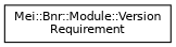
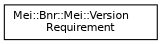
  digraph {
    rankdir=LR
-   n1 [color=black fillcolor=white fontname=Helvetica fontsize=10 height=0.2 label="Mei::Bnr::Module::Version\lRequirement" shape=record style=filled width=0.4]
+   n1 [color=black fillcolor=white fontname=Helvetica fontsize=10 height=0.2 label="Mei::Bnr::Mei::Version\lRequirement" shape=record style=filled width=0.4]
  }
